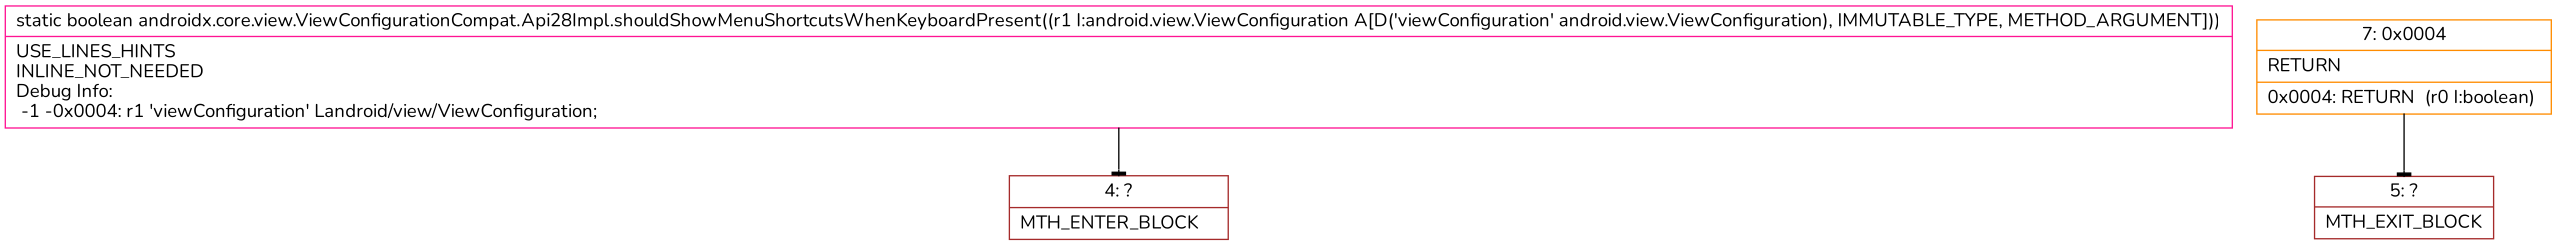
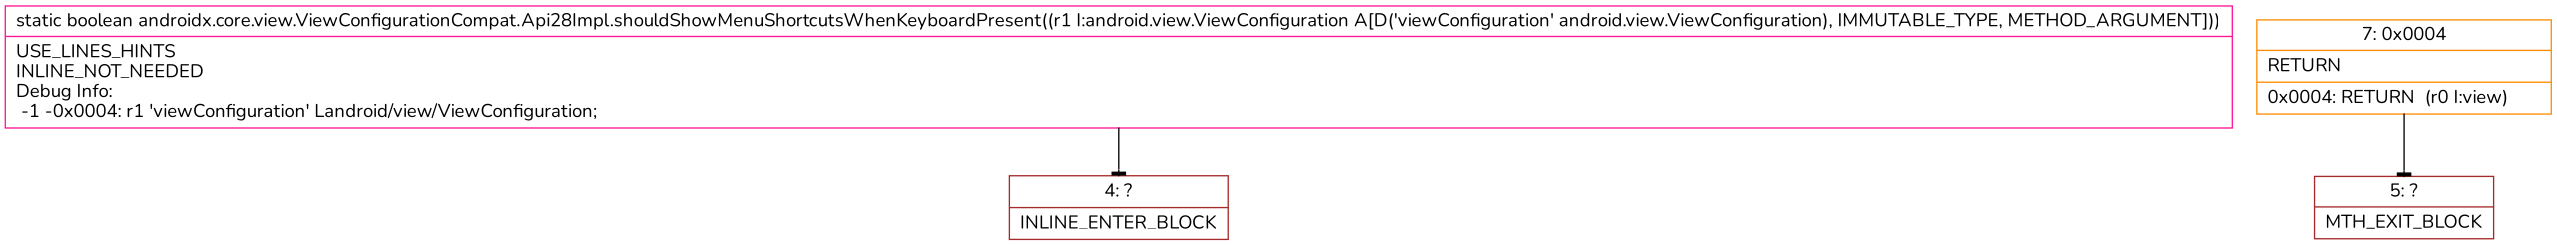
  digraph {
    fontname=Nunito
    node [color=brown fontname=Nunito shape=record]
    edge [arrowhead=tee fontname=Nunito]
-   n1 [label="{4\:\ ?|MTH_ENTER_BLOCK\l}"]
-   n2 [color=darkorange label="{7\:\ 0x0004|RETURN\l|0x0004: RETURN  (r0 I:boolean) \l}"]
+   n1 [label="{4\:\ ?|INLINE_ENTER_BLOCK\l}"]
+   n2 [color=darkorange label="{7\:\ 0x0004|RETURN\l|0x0004: RETURN  (r0 I:view) \l}"]
    n3 [label="{5\:\ ?|MTH_EXIT_BLOCK\l}"]
    n4 [color=deeppink label="{static boolean androidx.core.view.ViewConfigurationCompat.Api28Impl.shouldShowMenuShortcutsWhenKeyboardPresent((r1 I:android.view.ViewConfiguration A[D('viewConfiguration' android.view.ViewConfiguration), IMMUTABLE_TYPE, METHOD_ARGUMENT]))  | USE_LINES_HINTS\lINLINE_NOT_NEEDED\lDebug Info:\l  \-1 \-0x0004: r1 'viewConfiguration' Landroid\/view\/ViewConfiguration;\l}"]
    n2 -> n3
    n4 -> n1
  }
